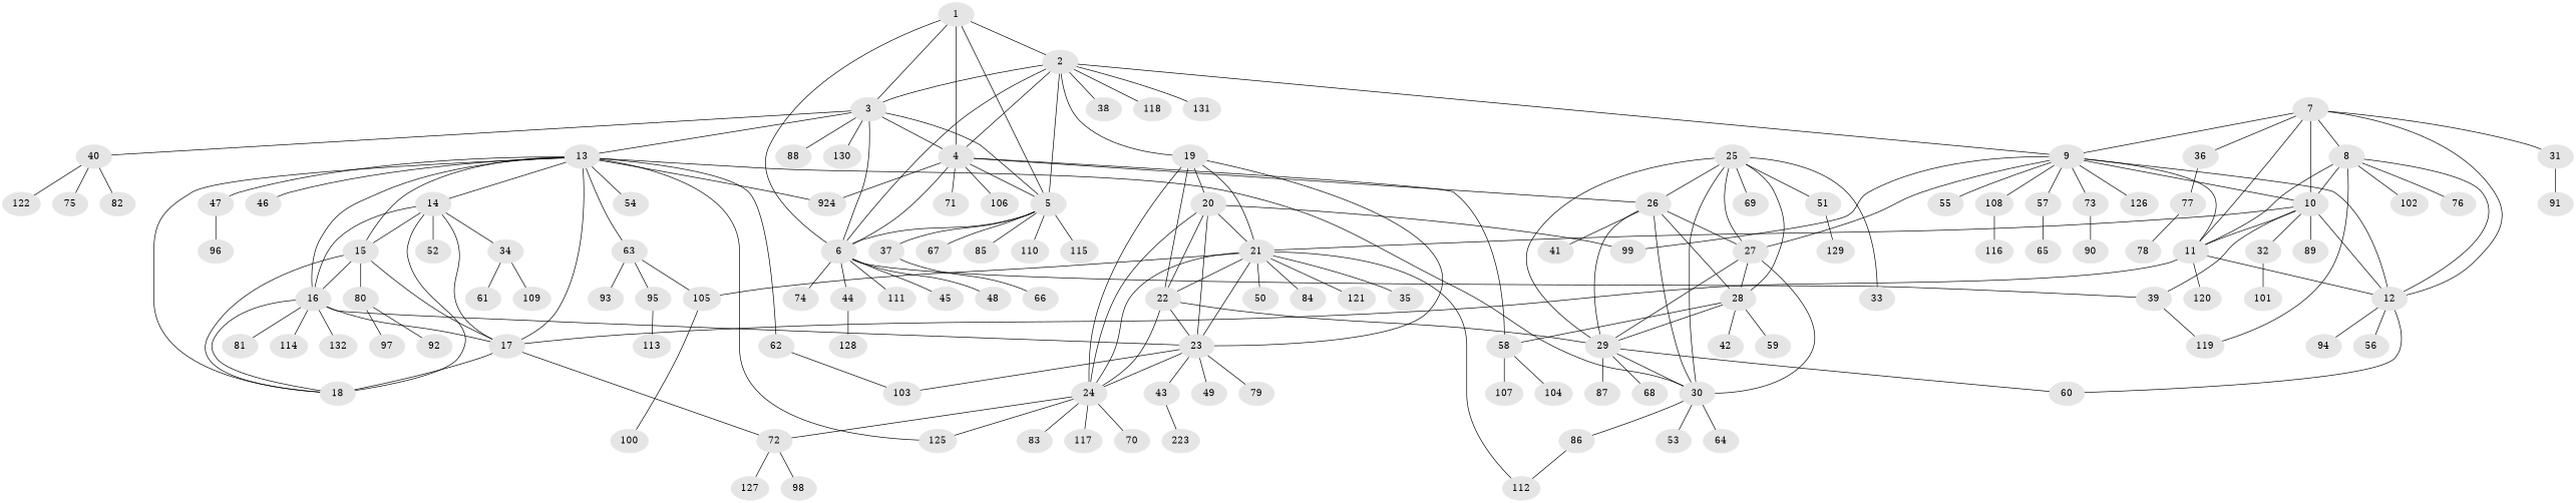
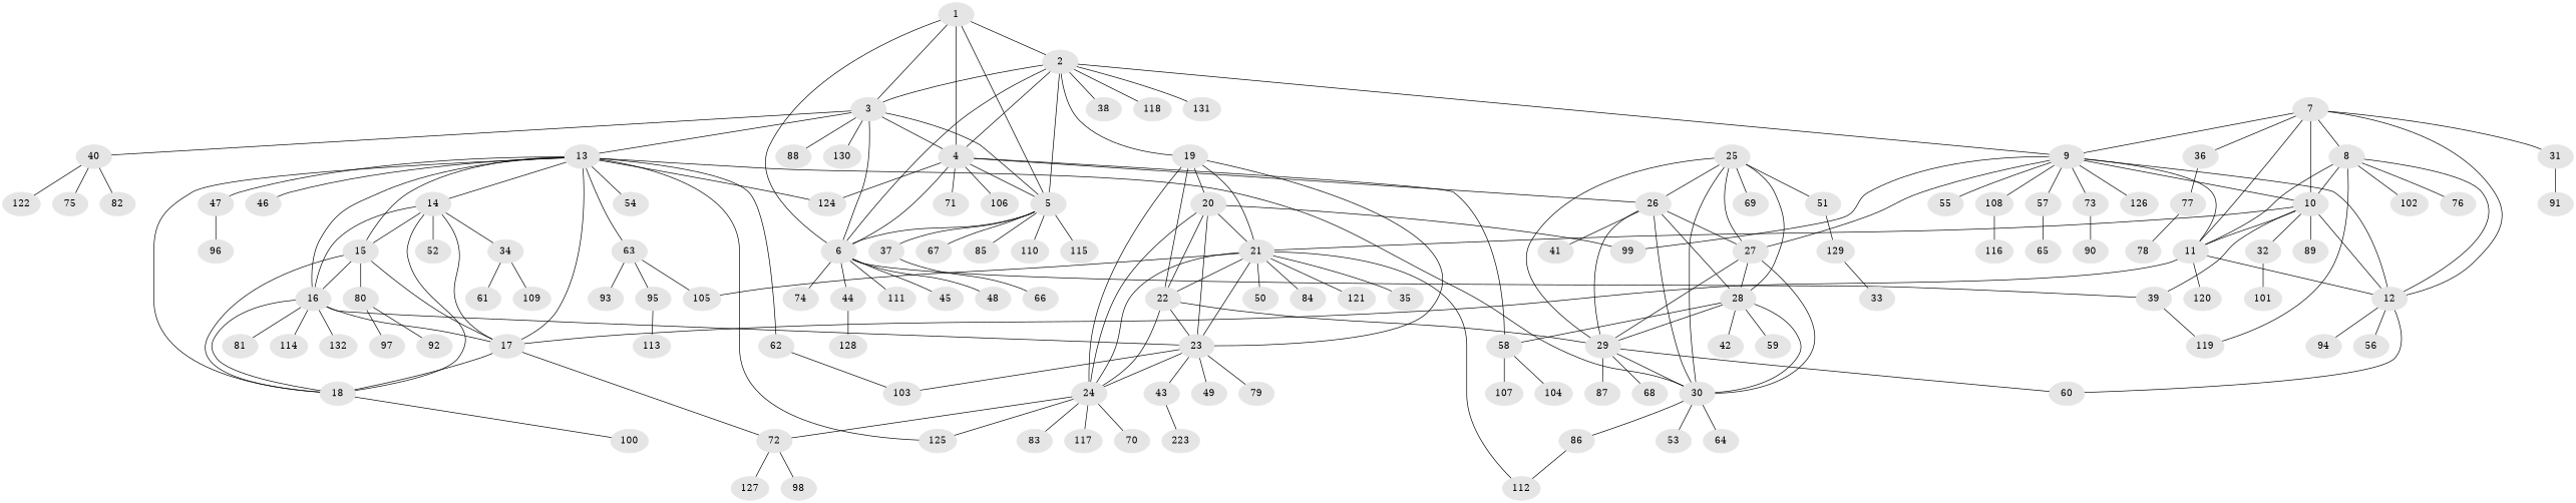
  graph {
    node [color=gray90 style=filled]
    1
    2
    3
    4
    5
    6
    9
    19
    38
    118
    131
    13
    40
    88
    130
    26
    58
    71
    106
-   124 [label=924]
+   124
    37
    67
    85
    110
    115
    39
    44
    45
    48
    74
    111
    10
    11
    12
    27
    55
    57
    73
    99
    108
    126
    21
    23
    20
    22
    24
    17
    14
    15
    16
    18
    30
    46
    47
    54
    62
    63
    125
    75
    82
    122
    29
    28
    41
    104
    107
    66
    119
    128
    7
    8
    31
    36
    76
    102
    32
    89
    120
    56
    60
    94
    91
    77
    65
    90
    116
    35
    50
    84
    105
    112
    121
    101
    72
    34
    52
    80
    81
    114
    132
    100
    53
    64
    86
    96
    103
    93
    95
    61
    109
    92
    97
    43
    49
    79
    98
    127
    70
    83
    117
    68
    87
    n123 [label=223]
    25
    33
    51
    69
    42
    59
    129
    78
    113
    1 -- 2
    1 -- 3
    1 -- 4
    1 -- 5
    1 -- 6
    2 -- 3
    2 -- 4
    2 -- 5
    2 -- 6
    2 -- 9
    2 -- 19
    2 -- 38
    2 -- 118
    2 -- 131
    3 -- 4
    3 -- 5
    3 -- 6
    3 -- 13
    3 -- 40
    3 -- 88
    3 -- 130
    4 -- 5
    4 -- 6
    4 -- 26
    4 -- 58
    4 -- 71
    4 -- 106
    4 -- 124
    5 -- 6
    5 -- 37
    5 -- 67
    5 -- 85
    5 -- 110
    5 -- 115
    6 -- 39
    6 -- 44
    6 -- 45
    6 -- 48
    6 -- 74
    6 -- 111
    9 -- 10
    9 -- 11
    9 -- 12
    9 -- 27
    9 -- 55
    9 -- 57
    9 -- 73
    9 -- 99
    9 -- 108
    9 -- 126
    19 -- 21
    19 -- 23
    19 -- 20
    19 -- 22
    19 -- 24
    13 -- 124
    13 -- 17
    13 -- 14
    13 -- 15
    13 -- 16
    13 -- 18
    13 -- 30
    13 -- 46
    13 -- 47
    13 -- 54
    13 -- 62
    13 -- 63
    13 -- 125
    40 -- 75
    40 -- 82
    40 -- 122
    26 -- 27
    26 -- 30
    26 -- 29
    26 -- 28
    26 -- 41
    58 -- 104
    58 -- 107
    37 -- 66
    39 -- 119
    44 -- 128
    10 -- 39
    10 -- 11
    10 -- 12
    10 -- 21
    10 -- 32
    10 -- 89
    11 -- 12
    11 -- 17
    11 -- 120
    12 -- 56
    12 -- 60
    12 -- 94
    27 -- 30
    27 -- 29
    27 -- 28
    57 -- 65
    73 -- 90
    108 -- 116
    21 -- 23
    21 -- 22
    21 -- 24
    21 -- 35
    21 -- 50
    21 -- 84
    21 -- 105
    21 -- 112
    21 -- 121
    23 -- 24
    23 -- 103
    23 -- 43
    23 -- 49
    23 -- 79
    20 -- 99
    20 -- 21
    20 -- 23
    20 -- 22
    20 -- 24
    22 -- 23
    22 -- 24
    22 -- 29
    24 -- 125
    24 -- 72
    24 -- 70
    24 -- 83
    24 -- 117
    17 -- 18
    17 -- 72
    14 -- 17
    14 -- 15
    14 -- 16
    14 -- 18
    14 -- 34
    14 -- 52
    15 -- 17
    15 -- 16
    15 -- 18
    15 -- 80
    16 -- 23
    16 -- 17
    16 -- 18
    16 -- 81
    16 -- 114
    16 -- 132
-   105 -- 100
+   18 -- 100
    30 -- 53
    30 -- 64
    30 -- 86
    47 -- 96
    62 -- 103
    63 -- 105
    63 -- 93
    63 -- 95
    29 -- 30
    29 -- 60
    29 -- 68
    29 -- 87
    28 -- 58
+   28 -- 30
    28 -- 29
    28 -- 42
    28 -- 59
    7 -- 9
    7 -- 10
    7 -- 11
    7 -- 12
    7 -- 8
    7 -- 31
    7 -- 36
    8 -- 10
    8 -- 11
    8 -- 12
    8 -- 119
    8 -- 76
    8 -- 102
    31 -- 91
    36 -- 77
    32 -- 101
    77 -- 78
    72 -- 98
    72 -- 127
    34 -- 61
    34 -- 109
    80 -- 92
    80 -- 97
    86 -- 112
    95 -- 113
    43 -- n123
    25 -- 26
    25 -- 27
    25 -- 30
    25 -- 29
    25 -- 28
-   25 -- 33
+   129 -- 33
    25 -- 51
    25 -- 69
    51 -- 129
  }
